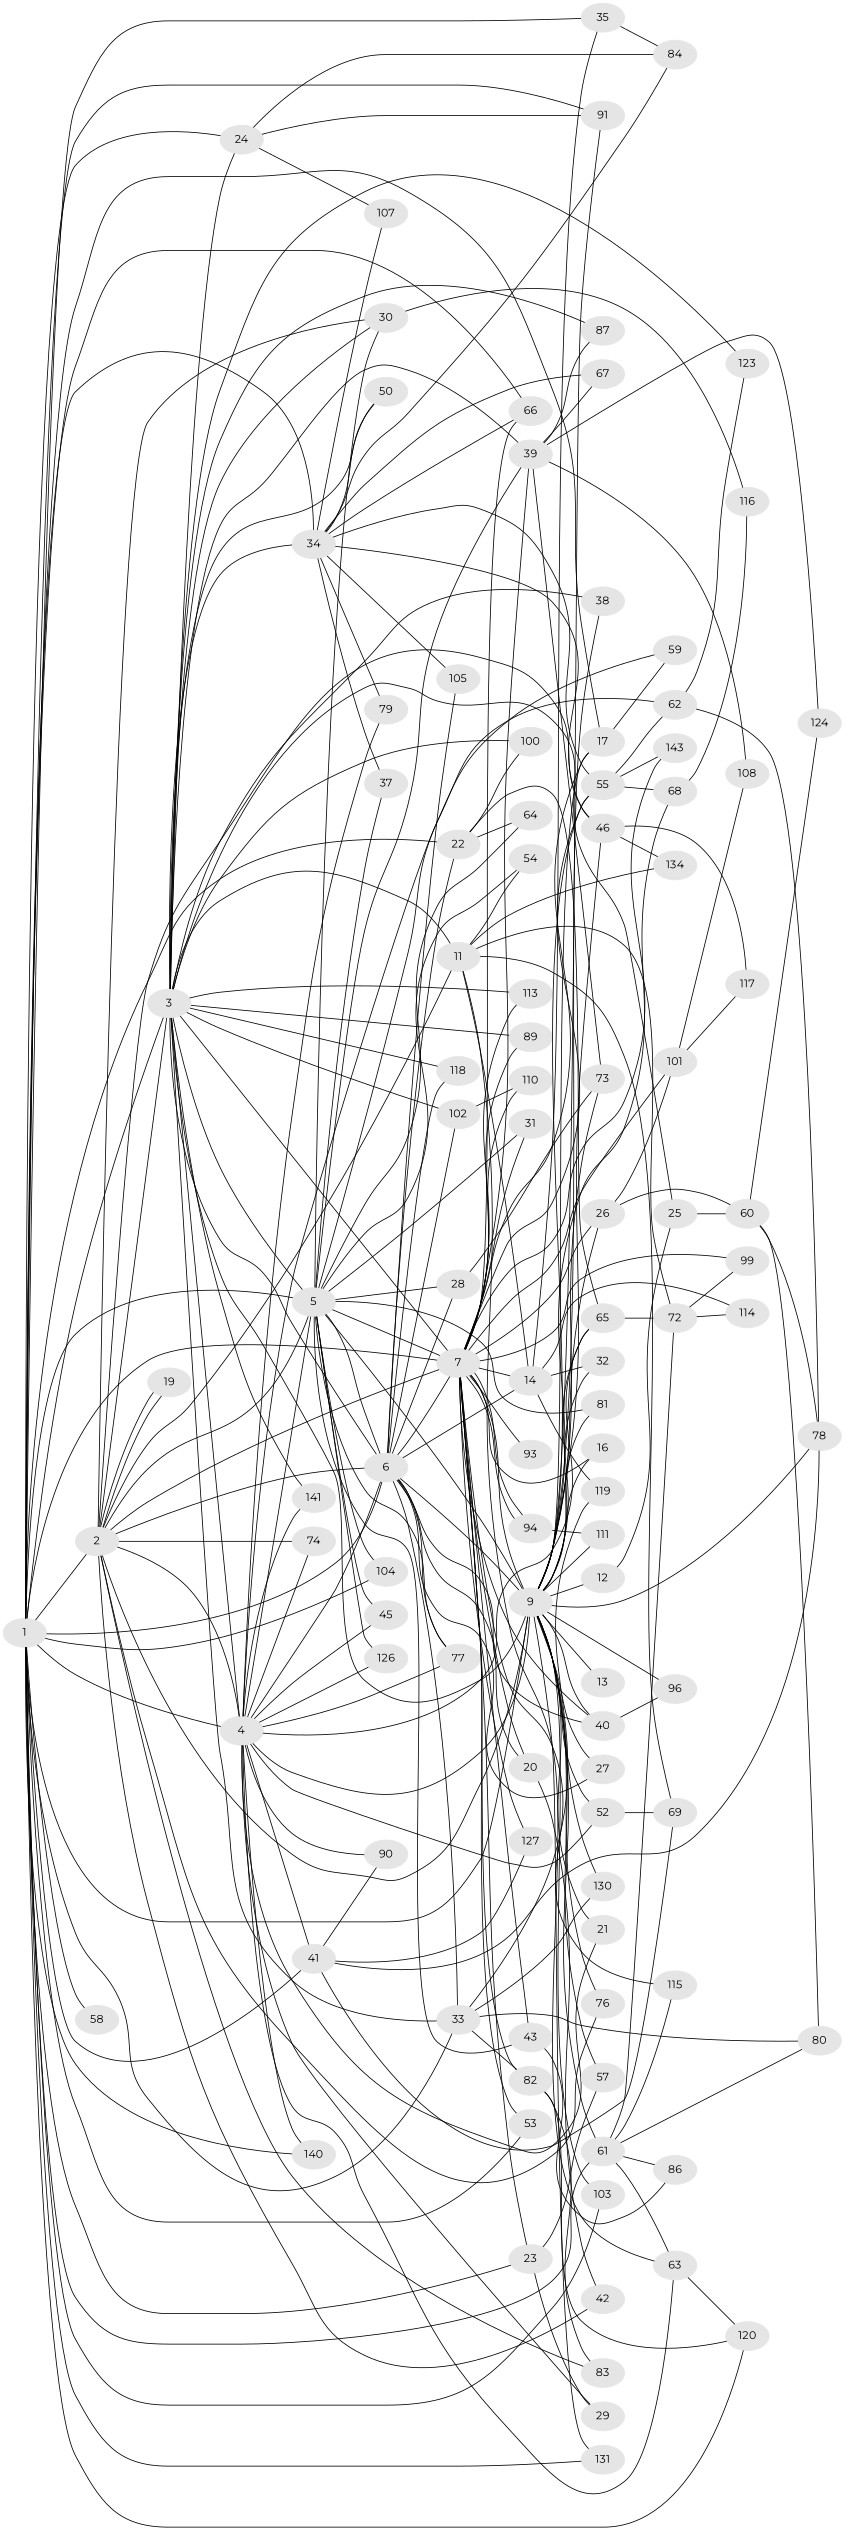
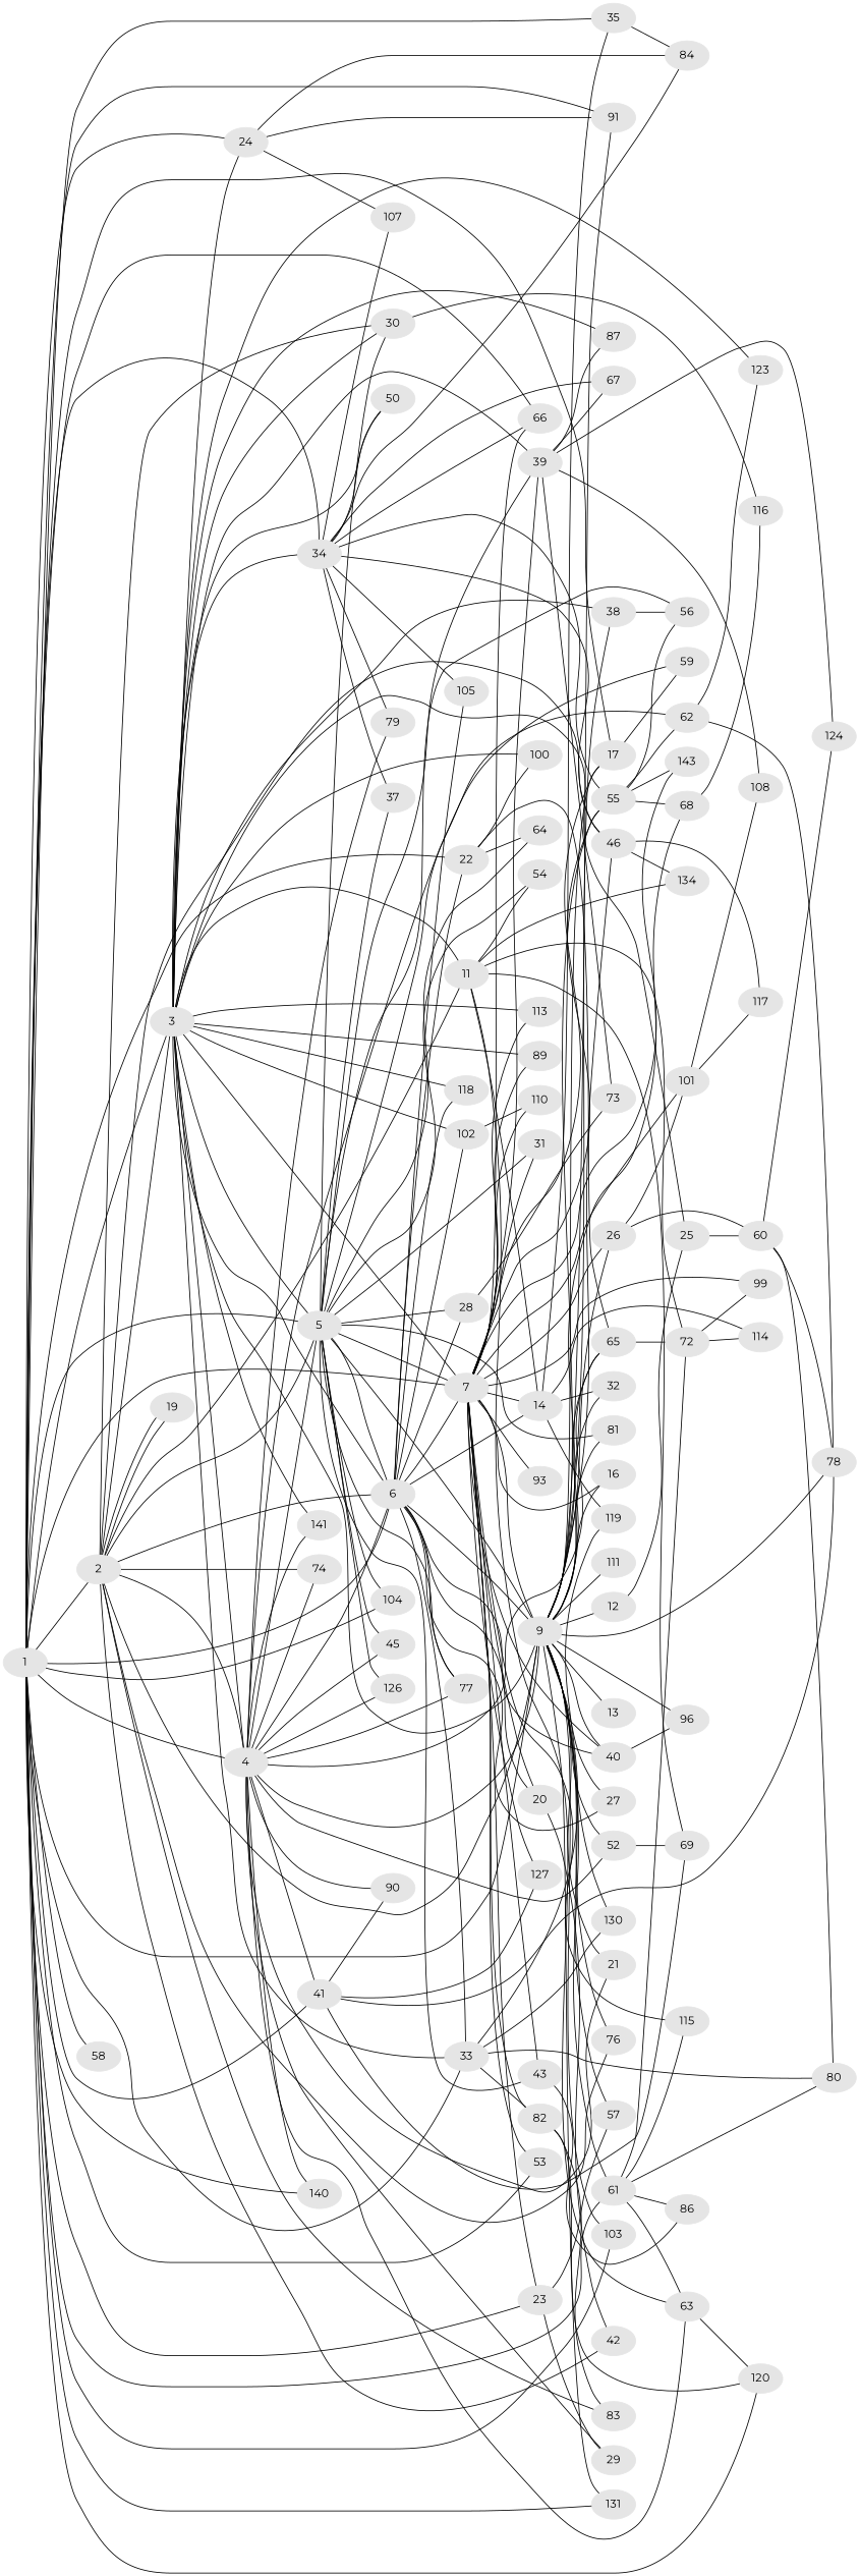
  graph {
    fontname=Montserrat
    rankdir=LR
    node [color=gray90 fontname=Montserrat style=filled]
    edge [fontname=Montserrat]
    1 [super="+8"]
    2 [super="+125"]
    3 [super="+49"]
    4 [super="+97"]
    5 [super="+15"]
    6 [super="+85"]
    7 [super="+109"]
    9 [super="+10"]
    17 [super="+75"]
    22 [super="+90"]
    23
    24 [super="+128"]
    33 [super="+51"]
    34 [super="+137"]
    35
    41 [super="+45"]
    53
    58
    61 [super="+129"]
    66 [super="+138"]
    103
    104
    120 [super="+139"]
    131
    140
    91
    11 [super="+18"]
    19
    30 [super="+98"]
    42
    46 [super="+132"]
    74
    76
    83
    25
    38 [super="+133"]
    39 [super="+48"]
    50
    87
    89
    100
    102
    113
    118
    123
    141
    21
    29
    n49 [label=45]
    52
    62 [super="+121"]
    63 [super="+95"]
    65
    n54 [label=90]
    79
    126
    77
+   56 [super="+136"]
    28
    31
    37
    43
    54
    59
    64
    81
    14 [super="+106"]
    20
    27
    40 [super="+47"]
    105
    93
    16
    26
    55 [super="+92"]
    82
-   94
    99
    101
    110
    115
    127
    143
    12
    13
    32
    57
    68
    73 [super="+112"]
    78 [super="+142"]
    96
    111
    130
    84 [super="+88"]
    107
    119
    80 [super="+135"]
    67
    69 [super="+71"]
    72 [super="+122"]
    86
    134
    116
    117
    60
    108
    124
    114
    1 -- 2 [weight=3]
    1 -- 3 [weight=3]
    1 -- 4 [weight=2]
    1 -- 5 [weight=3]
    1 -- 6 [weight=3]
    1 -- 7 [weight=2]
    1 -- 9 [weight=4]
    1 -- 17
    1 -- 22
    1 -- 23
    1 -- 24
    1 -- 33
    1 -- 34
    1 -- 35
    1 -- 41
    1 -- 53
    1 -- 58 [weight=2]
    1 -- 61 [weight=2]
    1 -- 66
    1 -- 103
    1 -- 104
    1 -- 120
    1 -- 131
    1 -- 140
    1 -- 91
    2 -- 3
    2 -- 4
    2 -- 5
    2 -- 6
-   2 -- 7
    2 -- 9 [weight=2]
    2 -- 11
    2 -- 19
    2 -- 19
    2 -- 30
    2 -- 42
    2 -- 46
    2 -- 74
    2 -- 76
    2 -- 83
    3 -- 4
    3 -- 5
    3 -- 6
    3 -- 7
    3 -- 9 [weight=2]
    3 -- 24 [weight=2]
    3 -- 33
    3 -- 34
    3 -- 11 [weight=2]
    3 -- 30
    3 -- 25
    3 -- 38
    3 -- 39
    3 -- 50
    3 -- 87
    3 -- 89
    3 -- 100
    3 -- 102
    3 -- 113
    3 -- 118
    3 -- 123
    3 -- 141
    4 -- 5
    4 -- 6
    4 -- 9 [weight=2]
    4 -- 41 [weight=2]
    4 -- 140
    4 -- 74
    4 -- 141
    4 -- 21
    4 -- 29
    4 -- n49
    4 -- 52
    4 -- 62
    4 -- 63
    4 -- 65
    4 -- n54
    4 -- 79
    4 -- 126
    4 -- 77 [weight=2]
    5 -- 6
    5 -- 7
    5 -- 9 [weight=2]
    5 -- 104
    5 -- 30
    5 -- 39
    5 -- n49
    5 -- 126
    5 -- 77
+   5 -- 56
    5 -- 28
    5 -- 31
    5 -- 37
    5 -- 43
    5 -- 54
    5 -- 59
    5 -- 64
    5 -- 81
    6 -- 7
    6 -- 9 [weight=2]
    6 -- 22
    6 -- 33
    6 -- 102
    6 -- 118
    6 -- 77
    6 -- 28
    6 -- 14
    6 -- 20
    6 -- 27
    6 -- 40
    6 -- 105
    7 -- 9 [weight=2]
    7 -- 17
    7 -- 23
    7 -- 53
    7 -- 66
    7 -- 39
    7 -- 89
    7 -- 113
    7 -- 31
    7 -- 43
    7 -- 14
    7 -- 20
    7 -- 40
    7 -- 93
    7 -- 16
    7 -- 26
    7 -- 55
    7 -- 82
-   7 -- 94
-   7 -- 94
    7 -- 99
    7 -- 101
    7 -- 110
    7 -- 115
    7 -- 127
    7 -- 143
    9 -- 17
    9 -- 61
    9 -- 103
    9 -- 131
    9 -- 91
    9 -- 46 [weight=2]
    9 -- 76
    9 -- 38
    9 -- 21
    9 -- 52
    9 -- 65
    9 -- 81
    9 -- 27
    9 -- 40
    9 -- 16
    9 -- 26
    9 -- 55
    9 -- 12
    9 -- 13 [weight=2]
    9 -- 32
    9 -- 57
    9 -- 68
-   9 -- 73
    9 -- 78
    9 -- 96
    9 -- 111
    9 -- 130
    17 -- 59
    22 -- 100
    22 -- 65
    22 -- 64
    23 -- 29
    23 -- 57
    24 -- 91
    24 -- 84
    24 -- 107
    33 -- 82
    33 -- 130
    33 -- 119
    33 -- 80
    34 -- 66
    34 -- 46
    34 -- 50
    34 -- 79
    34 -- 37
    34 -- 105
    34 -- 55
    34 -- 84
    34 -- 107
    34 -- 67
    35 -- 84
    41 -- n54
    41 -- 127
    41 -- 78
    41 -- 69
    61 -- 63
    61 -- 115
    61 -- 80
    61 -- 72
    61 -- 86
    11 -- 63
    11 -- 54
    11 -- 14
    11 -- 69
    11 -- 72
    11 -- 134
    30 -- 116
    46 -- 134
    46 -- 117
    25 -- 60
+   38 -- 56
    39 -- 87
    39 -- 73
    39 -- 67
    39 -- 108
    39 -- 124
    102 -- 110
    52 -- 69
    62 -- 123
    62 -- 78
    63 -- 120
    65 -- 72
    28 -- 73
    43 -- 86
    14 -- 35
    14 -- 32
    14 -- 119
    14 -- 114
    20 -- 42
    40 -- 96
    26 -- 101
    26 -- 60
    55 -- 62
+   55 -- 56
    55 -- 143
    55 -- 68
    82 -- 120
    82 -- 83
-   94 -- 111
    101 -- 117
    101 -- 108
    12 -- 25
    68 -- 116
    72 -- 99
    72 -- 114
    60 -- 78
    60 -- 80
    60 -- 124
  }
